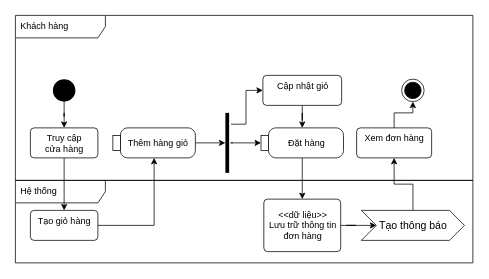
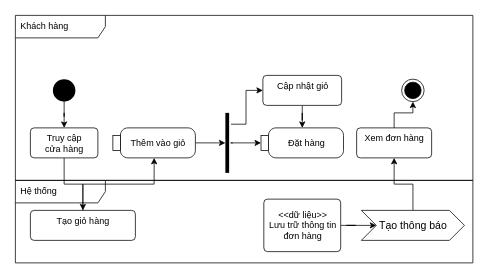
  <mxCell id="0" />
  <mxCell id="1" parent="0" />
  <mxCell id="2" value="Hệ thống" style="shape=umlFrame;whiteSpace=wrap;html=1;width=120;height=30;boundedLbl=1;verticalAlign=middle;align=left;spacingLeft=5;" parent="1" vertex="1"><mxGeometry x="20" y="240" width="610" height="110" as="geometry" /></mxCell>
  <mxCell id="3" value="Khách hàng" style="shape=umlFrame;whiteSpace=wrap;html=1;width=120;height=30;boundedLbl=1;verticalAlign=middle;align=left;spacingLeft=5;" parent="1" vertex="1"><mxGeometry x="20" y="20" width="610" height="220" as="geometry" /></mxCell>
  <mxCell id="4" style="edgeStyle=orthogonalEdgeStyle;rounded=0;orthogonalLoop=1;jettySize=auto;html=1;" edge="1" parent="1" source="5" target="7"><mxGeometry relative="1" as="geometry" /></mxCell>
  <mxCell id="5" value="" style="ellipse;fillColor=#000000;strokeColor=none;" parent="1" vertex="1"><mxGeometry x="70" y="105" width="30" height="30" as="geometry" /></mxCell>
  <mxCell id="6" style="edgeStyle=orthogonalEdgeStyle;rounded=0;orthogonalLoop=1;jettySize=auto;html=1;entryX=0.5;entryY=0;entryDx=0;entryDy=0;" parent="1" source="7" target="9" edge="1"><mxGeometry relative="1" as="geometry" /></mxCell>
  <mxCell id="7" value="Truy cập&lt;br&gt;cửa hàng" style="html=1;align=center;verticalAlign=top;rounded=1;absoluteArcSize=1;arcSize=10;dashed=0;" parent="1" vertex="1"><mxGeometry x="40" y="170" width="90" height="40" as="geometry" /></mxCell>
  <mxCell id="8" style="edgeStyle=orthogonalEdgeStyle;rounded=0;orthogonalLoop=1;jettySize=auto;html=1;" parent="1" source="9" target="13" edge="1"><mxGeometry relative="1" as="geometry" /></mxCell>
- <mxCell id="9" value="Tạo giỏ hàng" style="html=1;align=center;verticalAlign=top;rounded=1;absoluteArcSize=1;arcSize=10;dashed=0;" parent="1" vertex="1"><mxGeometry x="40" y="280" width="90" height="40" as="geometry" /></mxCell>
+ <mxCell id="9" value="Tạo giỏ hàng" style="html=1;align=center;verticalAlign=top;rounded=1;absoluteArcSize=1;arcSize=10;dashed=0;" parent="1" vertex="1"><mxGeometry x="40" y="280" width="140" height="40" as="geometry" /></mxCell>
  <mxCell id="10" style="edgeStyle=orthogonalEdgeStyle;rounded=0;orthogonalLoop=1;jettySize=auto;html=1;entryX=0;entryY=0.5;entryDx=0;entryDy=0;exitX=1.517;exitY=0.189;exitDx=0;exitDy=0;exitPerimeter=0;" parent="1" source="20" target="15" edge="1"><mxGeometry relative="1" as="geometry" /></mxCell>
  <mxCell id="11" style="edgeStyle=orthogonalEdgeStyle;rounded=0;orthogonalLoop=1;jettySize=auto;html=1;" parent="1" target="17" edge="1"><mxGeometry relative="1" as="geometry"><mxPoint x="310" y="190" as="sourcePoint" /><Array as="points"><mxPoint x="307" y="190" /></Array></mxGeometry></mxCell>
  <mxCell id="12" style="edgeStyle=orthogonalEdgeStyle;rounded=0;orthogonalLoop=1;jettySize=auto;html=1;" parent="1" source="13" target="20" edge="1"><mxGeometry relative="1" as="geometry" /></mxCell>
- <mxCell id="13" value="Thêm hàng giỏ" style="shape=mxgraph.uml25.action;html=1;align=center;verticalAlign=middle;absoluteArcSize=1;arcSize=10;dashed=0;spacingLeft=10;flipH=1;" parent="1" vertex="1"><mxGeometry x="150" y="170" width="110" height="40" as="geometry" /></mxCell>
+ <mxCell id="13" value="Thêm vào giỏ" style="shape=mxgraph.uml25.action;html=1;align=center;verticalAlign=middle;absoluteArcSize=1;arcSize=10;dashed=0;spacingLeft=10;flipH=1;" parent="1" vertex="1"><mxGeometry x="150" y="170" width="110" height="40" as="geometry" /></mxCell>
  <mxCell id="14" style="edgeStyle=orthogonalEdgeStyle;rounded=0;orthogonalLoop=1;jettySize=auto;html=1;" parent="1" source="15" target="17" edge="1"><mxGeometry relative="1" as="geometry" /></mxCell>
  <mxCell id="15" value="Cập nhật giỏ" style="html=1;align=center;verticalAlign=top;rounded=1;absoluteArcSize=1;arcSize=10;dashed=0;" parent="1" vertex="1"><mxGeometry x="350" y="100" width="105" height="40" as="geometry" /></mxCell>
- <mxCell id="16" style="edgeStyle=orthogonalEdgeStyle;rounded=0;orthogonalLoop=1;jettySize=auto;html=1;entryX=0.5;entryY=0;entryDx=0;entryDy=0;" parent="1" source="17" target="23" edge="1"><mxGeometry relative="1" as="geometry"><mxPoint x="402.5" y="290" as="targetPoint" /></mxGeometry></mxCell>
  <mxCell id="17" value="Đặt hàng" style="shape=mxgraph.uml25.action;html=1;align=center;verticalAlign=middle;absoluteArcSize=1;arcSize=10;dashed=0;spacingLeft=10;flipH=1;" parent="1" vertex="1"><mxGeometry x="347.5" y="170" width="110" height="40" as="geometry" /></mxCell>
  <mxCell id="18" style="edgeStyle=orthogonalEdgeStyle;rounded=0;orthogonalLoop=1;jettySize=auto;html=1;" parent="1" source="19" target="21" edge="1"><mxGeometry relative="1" as="geometry" /></mxCell>
  <mxCell id="19" value="Xem đơn hàng" style="html=1;align=center;verticalAlign=top;rounded=1;absoluteArcSize=1;arcSize=10;dashed=0;" parent="1" vertex="1"><mxGeometry x="475" y="170" width="100" height="40" as="geometry" /></mxCell>
  <mxCell id="20" value="" style="html=1;points=[];perimeter=orthogonalPerimeter;fillColor=#000000;strokeColor=none;" parent="1" vertex="1"><mxGeometry x="300" y="150" width="5" height="80" as="geometry" /></mxCell>
  <mxCell id="21" value="" style="ellipse;html=1;shape=endState;fillColor=#000000;strokeColor=#000000;" parent="1" vertex="1"><mxGeometry x="535" y="105" width="30" height="30" as="geometry" /></mxCell>
  <mxCell id="22" style="edgeStyle=orthogonalEdgeStyle;rounded=0;orthogonalLoop=1;jettySize=auto;html=1;entryX=0;entryY=0;entryDx=20;entryDy=20;entryPerimeter=0;" parent="1" source="23" target="25" edge="1"><mxGeometry relative="1" as="geometry" /></mxCell>
  <mxCell id="23" value="&amp;lt;&amp;lt;dữ liệu&amp;gt;&amp;gt;&lt;br&gt;Lưu trữ thông tin&lt;br&gt;đơn hàng" style="html=1;align=center;verticalAlign=middle;rounded=1;absoluteArcSize=1;arcSize=10;dashed=0;" parent="1" vertex="1"><mxGeometry x="351.25" y="265" width="102.5" height="70" as="geometry" /></mxCell>
  <mxCell id="24" style="edgeStyle=orthogonalEdgeStyle;rounded=0;orthogonalLoop=1;jettySize=auto;html=1;entryX=0.5;entryY=1;entryDx=0;entryDy=0;" parent="1" source="25" target="19" edge="1"><mxGeometry relative="1" as="geometry" /></mxCell>
  <mxCell id="25" value="Tạo thông báo" style="html=1;shape=mxgraph.infographic.ribbonSimple;notch1=20;notch2=20;align=center;verticalAlign=middle;fontSize=14;fontStyle=0;fillColor=#FFFFFF;" parent="1" vertex="1"><mxGeometry x="481.25" y="280" width="137.5" height="40" as="geometry" /></mxCell>
